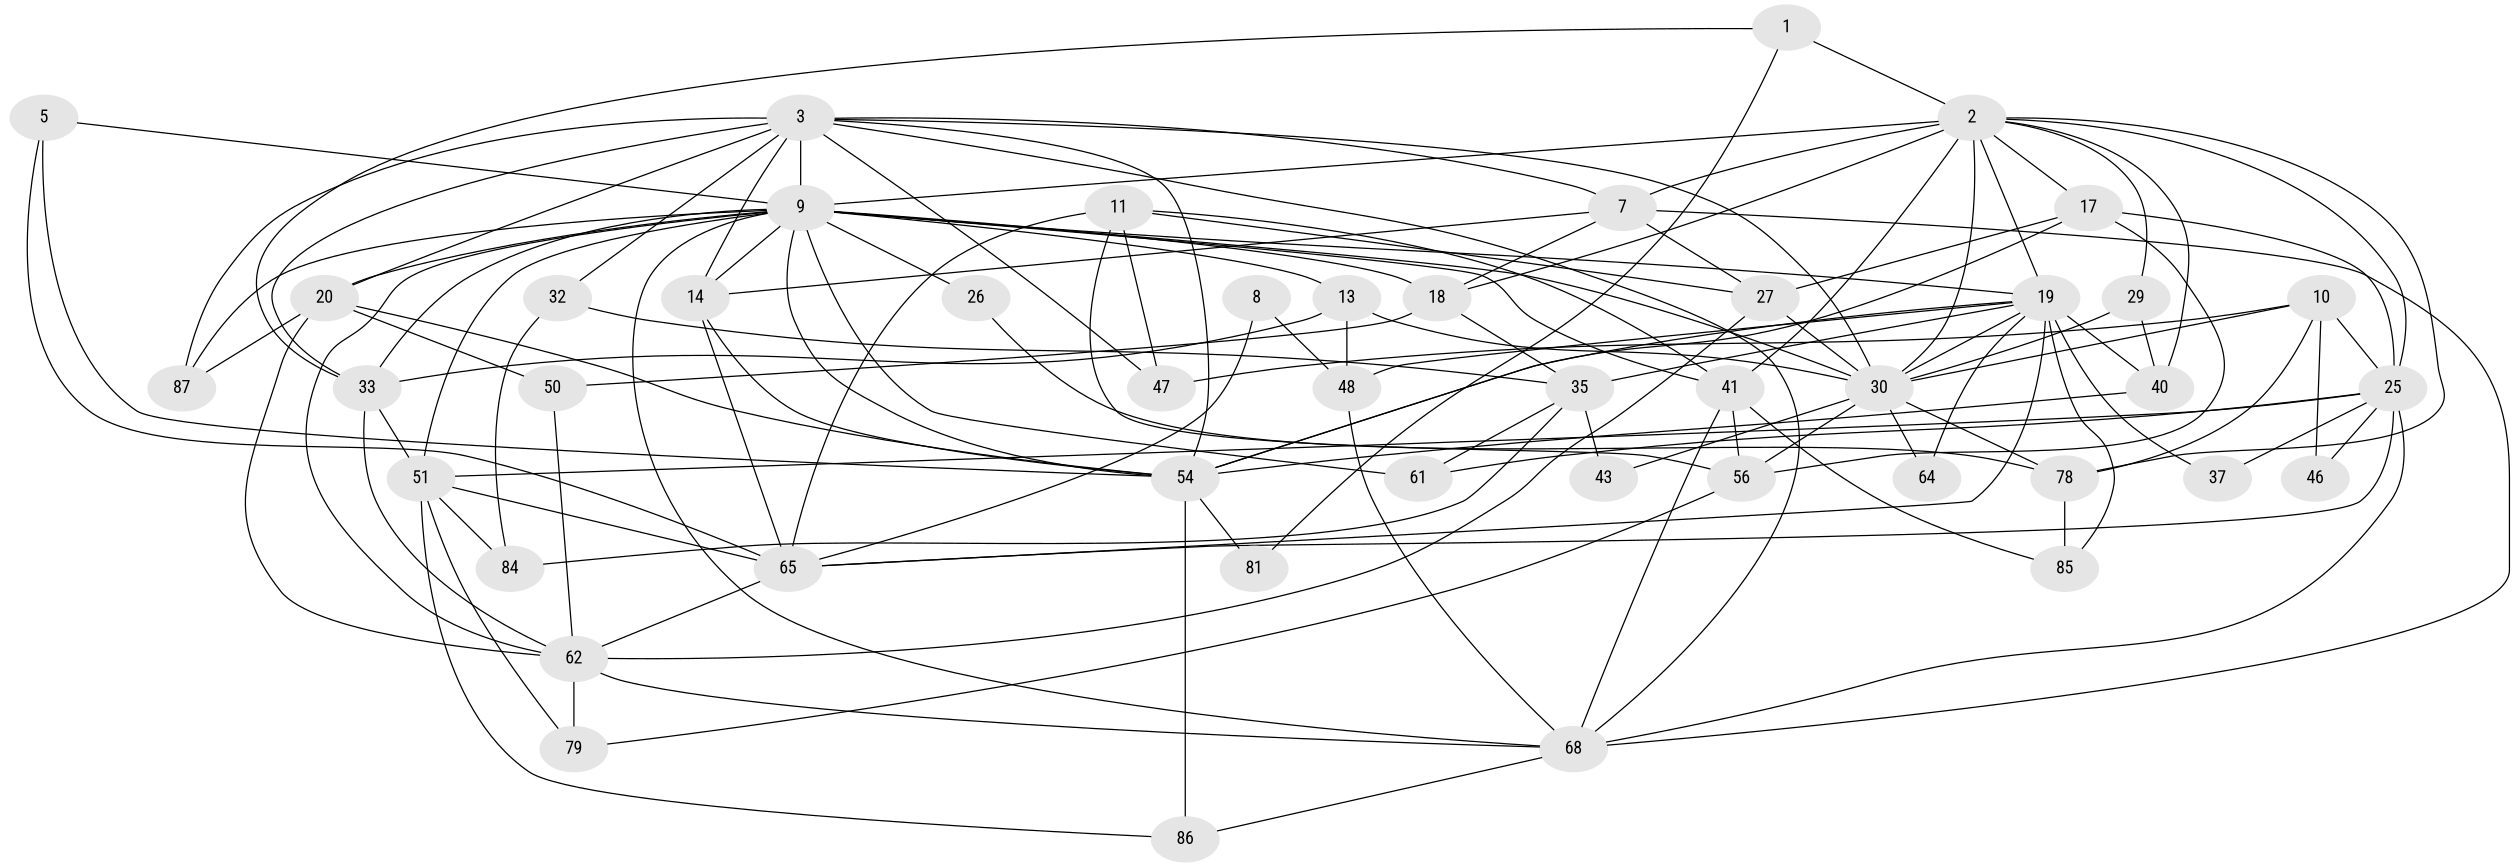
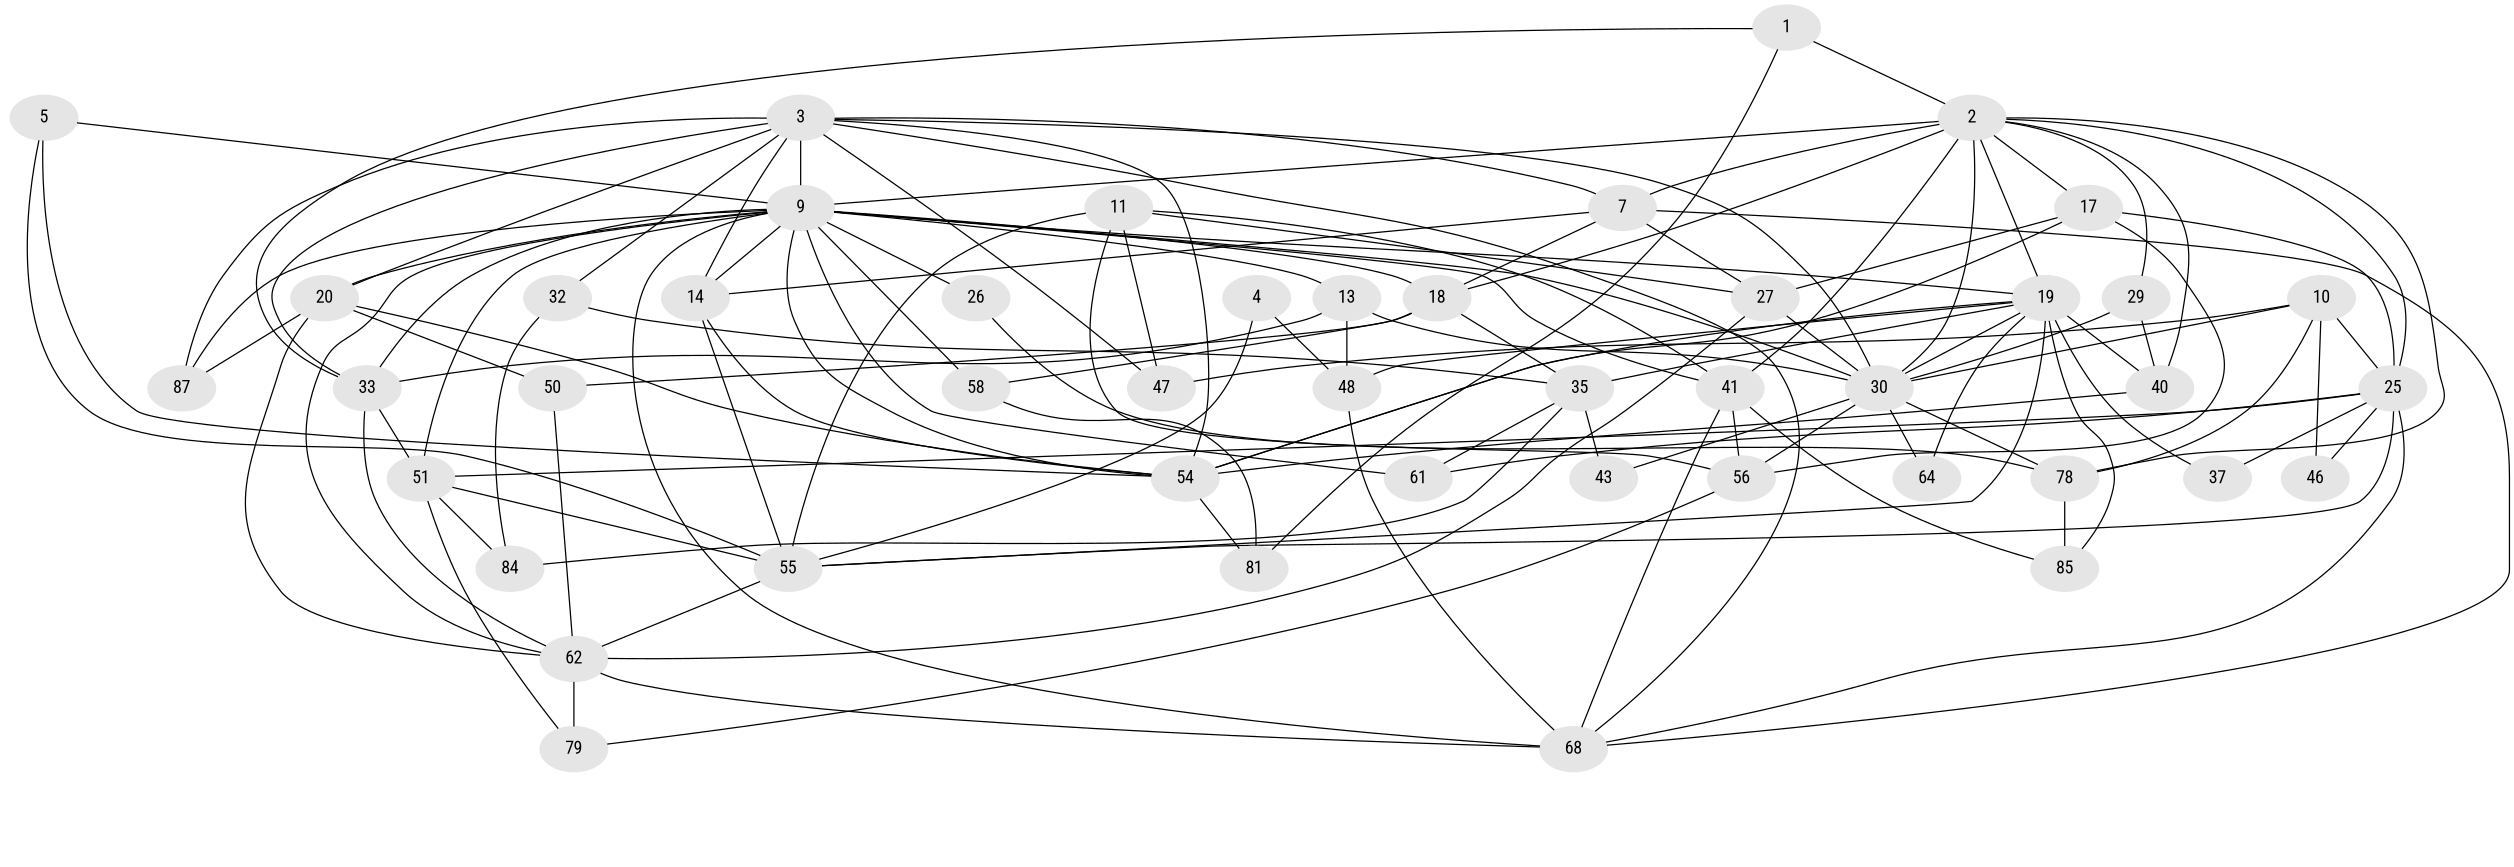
  graph {
    fontname="Roboto Condensed"
    node [color=gray90 fontname="Roboto Condensed" style=filled]
    edge [fontname="Roboto Condensed"]
    2 [super="+23+9+22"]
    n2 [label=9 super="+24+49+89+8"]
    7 [super="+12"]
    17 [super="+21+28"]
    18 [super="+45"]
    19 [super="+83+66"]
    25 [super="+34"]
    29
    30 [super="+65+38+88+36"]
    40
    41 [super="+52+59"]
    78
    1
    33 [super="+74"]
    81
    51 [super="+53+80"]
    62 [super="+70"]
    14 [super="+16"]
    20 [super="+91+44"]
    54 [super="+93"]
    68 [super="+75"]
    87
    13 [super="+63"]
    26
+   58
    61 [super="+71"]
    27 [super="+42"]
    56
    35 [super="+60"]
    50
    48
-   55 [super="+77" label=65]
+   55 [super="+77"]
    37
    64
    85
    46
    43
    3 [super="+32+15+57"]
    n39 [label=32]
    n40 [label=47]
    84
-   86
-   4 [label=8]
+   4
    5
    79
    10 [super="+39"]
    11 [super="+76"]
    2 -- n2 [weight=2]
    2 -- 7
    2 -- 17
    2 -- 18
    2 -- 19
    2 -- 25
    2 -- 29
    2 -- 30
    2 -- 40
    2 -- 41
    2 -- 78
    n2 -- 18
    n2 -- 19
    n2 -- 30
    n2 -- 41
    n2 -- 33 [weight=3]
    n2 -- 51
    n2 -- 62
    n2 -- 14 [weight=2]
    n2 -- 20
    n2 -- 54
    n2 -- 68
    n2 -- 87
    n2 -- 13
    n2 -- 26
+   n2 -- 58
    n2 -- 61 [weight=2]
    7 -- 18
    7 -- 14
    7 -- 68
    7 -- 27
    17 -- 25
    17 -- 54
    17 -- 27
    17 -- 56
+   18 -- 58
    18 -- 35
    18 -- 50
    19 -- 30
    19 -- 40
    19 -- 54 [weight=2]
    19 -- 35
    19 -- 48
    19 -- 55
    19 -- 37
    19 -- 64
    19 -- 85
    25 -- 51
    25 -- 68
    25 -- 61 [weight=2]
    25 -- 55
    25 -- 37
    25 -- 46
    29 -- 30
    29 -- 40
    30 -- 78
    30 -- 56
    30 -- 64 [weight=2]
    30 -- 43
    40 -- 54
    41 -- 68
    41 -- 56
    41 -- 85
    78 -- 85
    1 -- 2
    1 -- 33
    1 -- 81
    33 -- 51
    33 -- 62
    51 -- 55
    51 -- 84
-   51 -- 86
    51 -- 79
    62 -- 68
    62 -- 79
    14 -- 54
    14 -- 55
    20 -- 62
    20 -- 54
    20 -- 87
    20 -- 50
    54 -- 81
-   54 -- 86
-   68 -- 86
    13 -- 30
    13 -- 33
    13 -- 48
    26 -- 78
+   58 -- 81
    27 -- 30
    27 -- 62
    56 -- 79
    35 -- 61
    35 -- 43
    35 -- 84
    50 -- 62
    48 -- 68
    55 -- 62
    3 -- n2 [weight=2]
    3 -- 7 [weight=2]
    3 -- 30
    3 -- 33
    3 -- 14
    3 -- 20
    3 -- 54
    3 -- 68
    3 -- 87
    3 -- n39
    3 -- n40
    n39 -- 35
    n39 -- 84
    4 -- 48
    4 -- 55
    5 -- n2
    5 -- 54
    5 -- 55
    10 -- 25
    10 -- 30
    10 -- 78
    10 -- 46
    10 -- n40
    11 -- 41
    11 -- 27
    11 -- 56
    11 -- 55
    11 -- n40
  }
